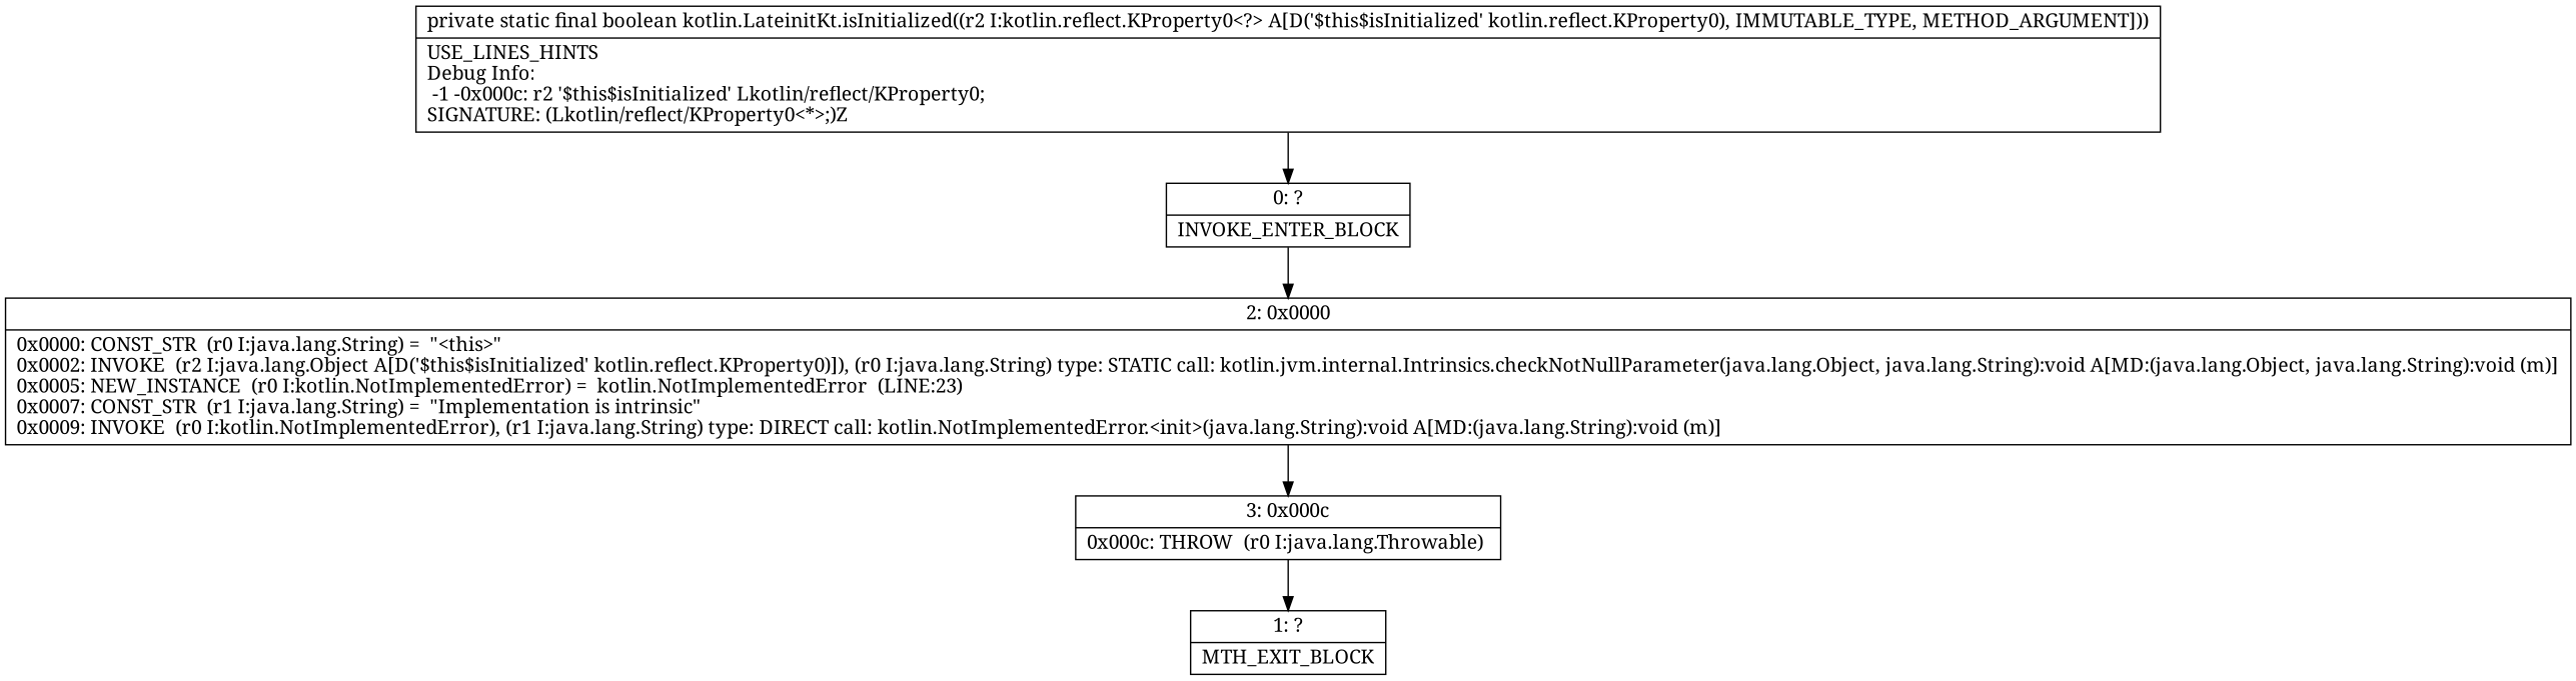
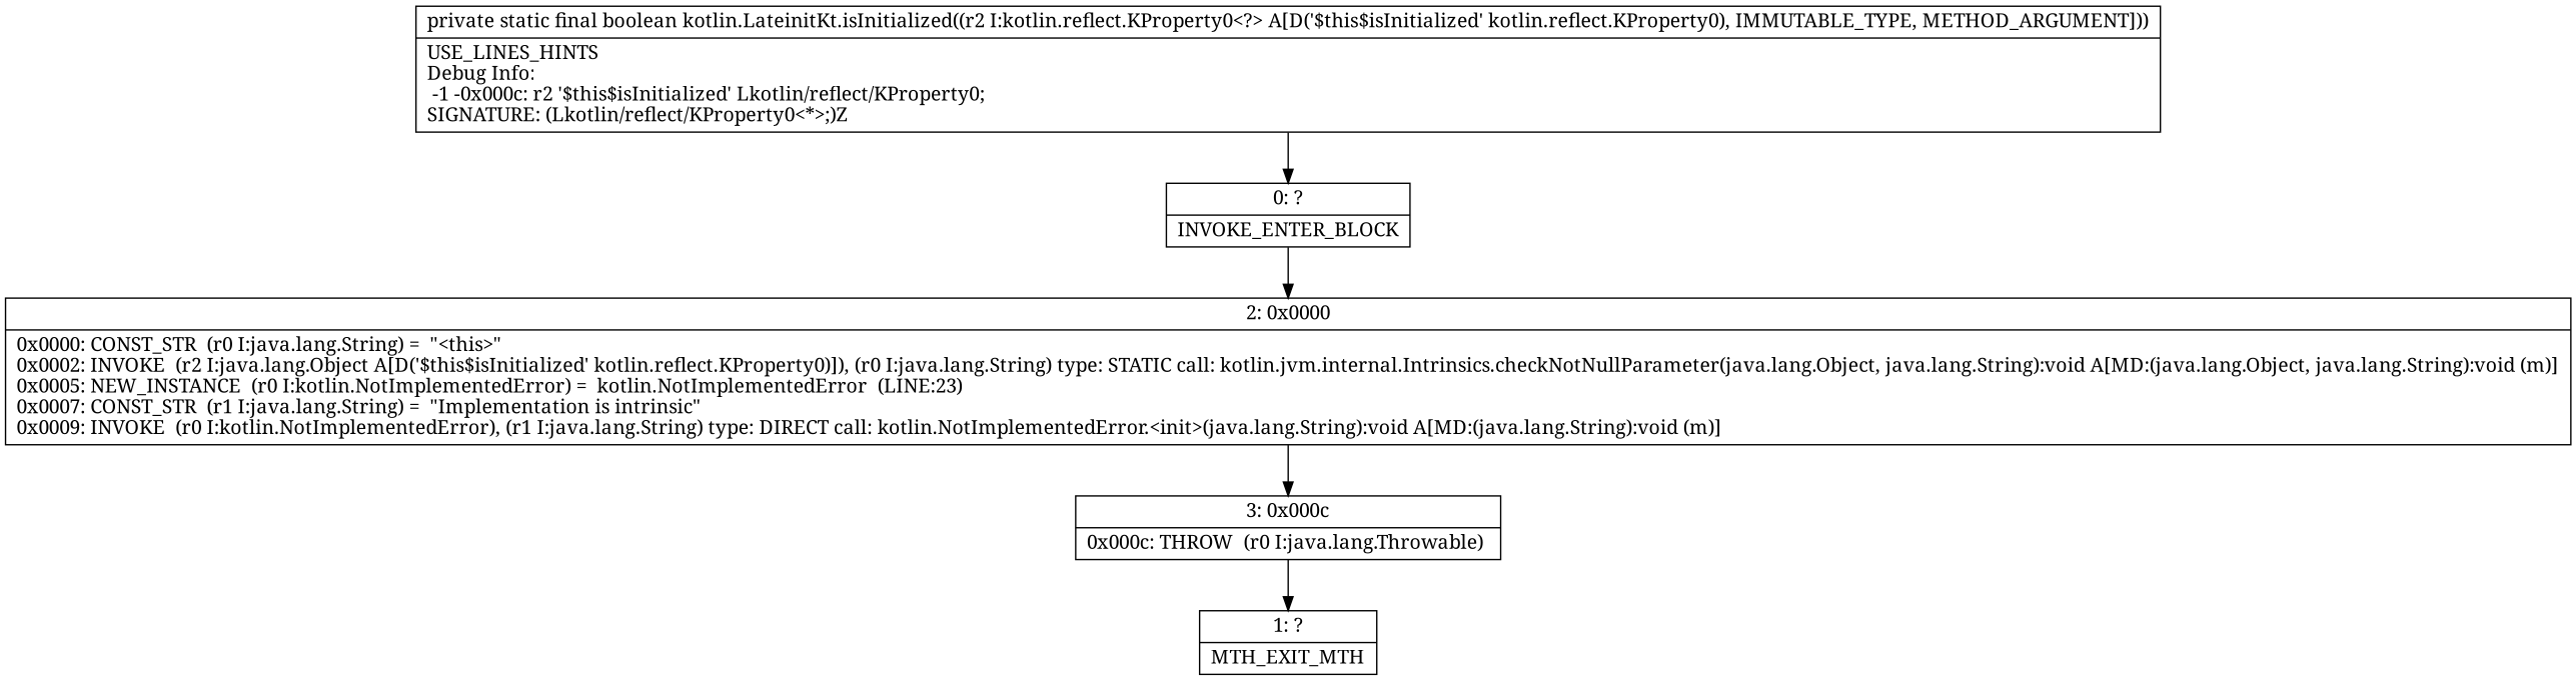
  digraph {
    fontname="Noto Serif"
    node [fontname="Noto Serif" shape=record]
    edge [fontname="Noto Serif"]
    n1 [label="{0\:\ ?|INVOKE_ENTER_BLOCK\l}"]
    n2 [label="{2\:\ 0x0000|0x0000: CONST_STR  (r0 I:java.lang.String) =  \"\<this\>\" \l0x0002: INVOKE  (r2 I:java.lang.Object A[D('$this$isInitialized' kotlin.reflect.KProperty0)]), (r0 I:java.lang.String) type: STATIC call: kotlin.jvm.internal.Intrinsics.checkNotNullParameter(java.lang.Object, java.lang.String):void A[MD:(java.lang.Object, java.lang.String):void (m)]\l0x0005: NEW_INSTANCE  (r0 I:kotlin.NotImplementedError) =  kotlin.NotImplementedError  (LINE:23)\l0x0007: CONST_STR  (r1 I:java.lang.String) =  \"Implementation is intrinsic\" \l0x0009: INVOKE  (r0 I:kotlin.NotImplementedError), (r1 I:java.lang.String) type: DIRECT call: kotlin.NotImplementedError.\<init\>(java.lang.String):void A[MD:(java.lang.String):void (m)]\l}"]
    n3 [label="{3\:\ 0x000c|0x000c: THROW  (r0 I:java.lang.Throwable) \l}"]
-   n4 [label="{1\:\ ?|MTH_EXIT_BLOCK\l}"]
+   n4 [label="{1\:\ ?|MTH_EXIT_MTH\l}"]
    n5 [label="{private static final boolean kotlin.LateinitKt.isInitialized((r2 I:kotlin.reflect.KProperty0\<?\> A[D('$this$isInitialized' kotlin.reflect.KProperty0), IMMUTABLE_TYPE, METHOD_ARGUMENT]))  | USE_LINES_HINTS\lDebug Info:\l  \-1 \-0x000c: r2 '$this$isInitialized' Lkotlin\/reflect\/KProperty0;\lSIGNATURE: (Lkotlin\/reflect\/KProperty0\<*\>;)Z\l}"]
    n1 -> n2
    n2 -> n3
    n3 -> n4
    n5 -> n1
  }
